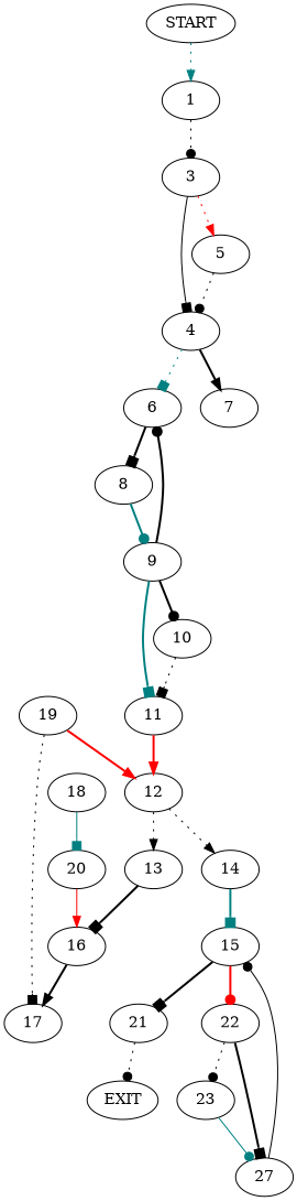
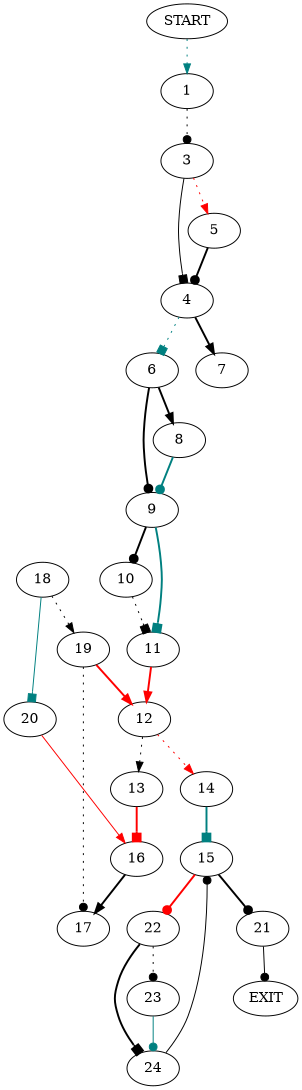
  digraph {
    edge [arrowhead=box color=black style=bold]
    n1 [label=START]
    1
    3
    n4 [label=EXIT]
    4
    5
    6
    7
    8
    9
    10
    11
    12
    13
    14
    16
    15
    17
    21
    22
    23
-   24 [label=27]
+   24
    18
    19
    20
    n1 -> 1 [arrowhead=normal color=teal style=dotted]
    1 -> 3 [arrowhead=dot style=dotted]
    3 -> 4 [style=solid]
    3 -> 5 [arrowhead=normal color=red style=dotted]
    4 -> 6 [color=teal style=dotted]
    4 -> 7 [arrowhead=normal]
-   5 -> 4 [arrowhead=dot style=dotted]
-   6 -> 8
-   9 -> 6 [arrowhead=dot]
+   5 -> 4 [arrowhead=dot]
+   6 -> 8 [arrowhead=normal]
+   6 -> 9 [arrowhead=dot]
    8 -> 9 [arrowhead=dot color=teal]
    9 -> 10 [arrowhead=dot]
    9 -> 11 [color=teal]
    10 -> 11 [style=dotted]
    11 -> 12 [arrowhead=normal color=red]
    12 -> 13 [arrowhead=normal style=dotted]
-   12 -> 14 [arrowhead=normal style=dotted]
-   13 -> 16
+   12 -> 14 [arrowhead=normal color=red style=dotted]
+   13 -> 16 [color=red]
    14 -> 15 [color=teal]
    16 -> 17 [arrowhead=normal]
-   15 -> 21
+   15 -> 21 [arrowhead=dot]
    15 -> 22 [arrowhead=dot color=red]
-   21 -> n4 [arrowhead=dot style=dotted]
+   21 -> n4 [arrowhead=dot style=solid]
    22 -> 23 [arrowhead=dot style=dotted]
    22 -> 24
    23 -> 24 [arrowhead=dot color=teal style=solid]
    24 -> 15 [arrowhead=dot style=solid]
+   18 -> 19 [arrowhead=normal style=dotted]
    18 -> 20 [color=teal style=solid]
    19 -> 12 [arrowhead=normal color=red]
-   19 -> 17 [style=dotted]
+   19 -> 17 [arrowhead=dot style=dotted]
    20 -> 16 [arrowhead=normal color=red style=solid]
  }
